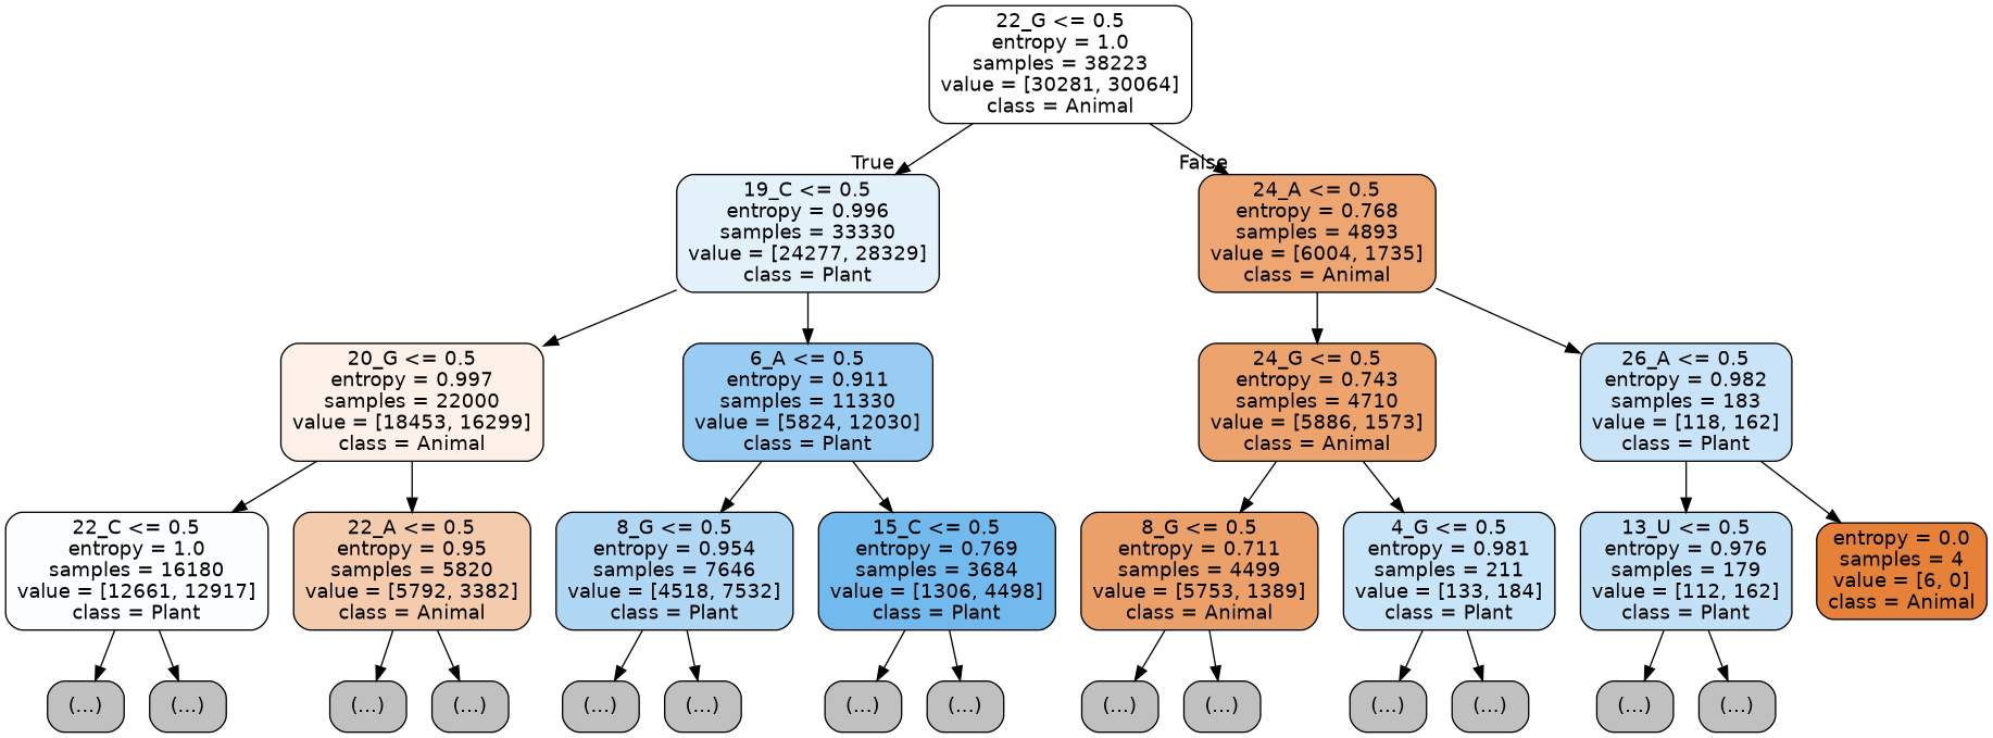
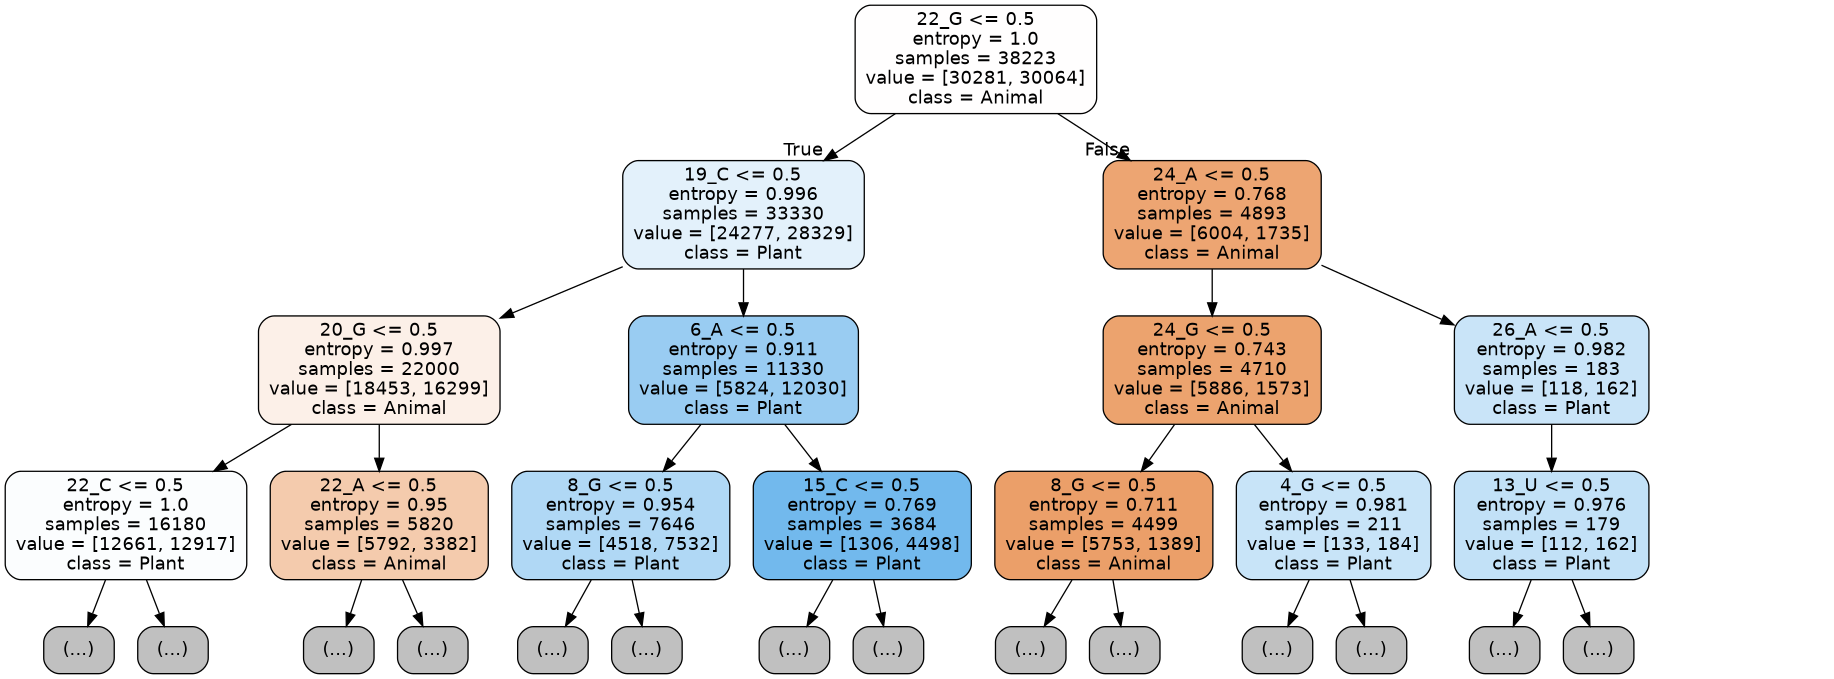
  digraph {
    node [color=black fillcolor="#C0C0C0" fontname=helvetica shape=box style="filled, rounded"]
    edge [fontname=helvetica]
    n1 [fillcolor="#fffefe" label="22_G <= 0.5\nentropy = 1.0\nsamples = 38223\nvalue = [30281, 30064]\nclass = Animal"]
    n2 [fillcolor="#e3f1fb" label="19_C <= 0.5\nentropy = 0.996\nsamples = 33330\nvalue = [24277, 28329]\nclass = Plant"]
    n3 [fillcolor="#eda572" label="24_A <= 0.5\nentropy = 0.768\nsamples = 4893\nvalue = [6004, 1735]\nclass = Animal"]
    n4 [fillcolor="#fcf0e8" label="20_G <= 0.5\nentropy = 0.997\nsamples = 22000\nvalue = [18453, 16299]\nclass = Animal"]
    n5 [fillcolor="#99ccf2" label="6_A <= 0.5\nentropy = 0.911\nsamples = 11330\nvalue = [5824, 12030]\nclass = Plant"]
    n6 [fillcolor="#fbfdfe" label="22_C <= 0.5\nentropy = 1.0\nsamples = 16180\nvalue = [12661, 12917]\nclass = Plant"]
    n7 [fillcolor="#f4cbad" label="22_A <= 0.5\nentropy = 0.95\nsamples = 5820\nvalue = [5792, 3382]\nclass = Animal"]
    n8 [label="(...)"]
    n9 [label="(...)"]
    n10 [label="(...)"]
    n11 [label="(...)"]
    n12 [fillcolor="#b0d8f5" label="8_G <= 0.5\nentropy = 0.954\nsamples = 7646\nvalue = [4518, 7532]\nclass = Plant"]
    n13 [fillcolor="#72b9ed" label="15_C <= 0.5\nentropy = 0.769\nsamples = 3684\nvalue = [1306, 4498]\nclass = Plant"]
    n14 [label="(...)"]
    n15 [label="(...)"]
    n16 [label="(...)"]
    n17 [label="(...)"]
    n18 [fillcolor="#eca36e" label="24_G <= 0.5\nentropy = 0.743\nsamples = 4710\nvalue = [5886, 1573]\nclass = Animal"]
    n19 [fillcolor="#c9e4f8" label="26_A <= 0.5\nentropy = 0.982\nsamples = 183\nvalue = [118, 162]\nclass = Plant"]
    n20 [fillcolor="#eb9f69" label="8_G <= 0.5\nentropy = 0.711\nsamples = 4499\nvalue = [5753, 1389]\nclass = Animal"]
    n21 [fillcolor="#c8e4f8" label="4_G <= 0.5\nentropy = 0.981\nsamples = 211\nvalue = [133, 184]\nclass = Plant"]
    n22 [label="(...)"]
    n23 [label="(...)"]
    n24 [label="(...)"]
    n25 [label="(...)"]
    n26 [fillcolor="#c2e1f7" label="13_U <= 0.5\nentropy = 0.976\nsamples = 179\nvalue = [112, 162]\nclass = Plant"]
-   n27 [fillcolor="#e58139" label="entropy = 0.0\nsamples = 4\nvalue = [6, 0]\nclass = Animal"]
    n28 [label="(...)"]
    n29 [label="(...)"]
    n1 -> n2 [headlabel=True labelangle=45 labeldistance=2.5]
    n1 -> n3 [headlabel=False labelangle=-45 labeldistance=2.5]
    n2 -> n4
    n2 -> n5
    n3 -> n18
    n3 -> n19
    n4 -> n6
    n4 -> n7
    n5 -> n12
    n5 -> n13
    n6 -> n8
    n6 -> n9
    n7 -> n10
    n7 -> n11
    n12 -> n14
    n12 -> n15
    n13 -> n16
    n13 -> n17
    n18 -> n20
    n18 -> n21
    n19 -> n26
-   n19 -> n27
    n20 -> n22
    n20 -> n23
    n21 -> n24
    n21 -> n25
    n26 -> n28
    n26 -> n29
  }
